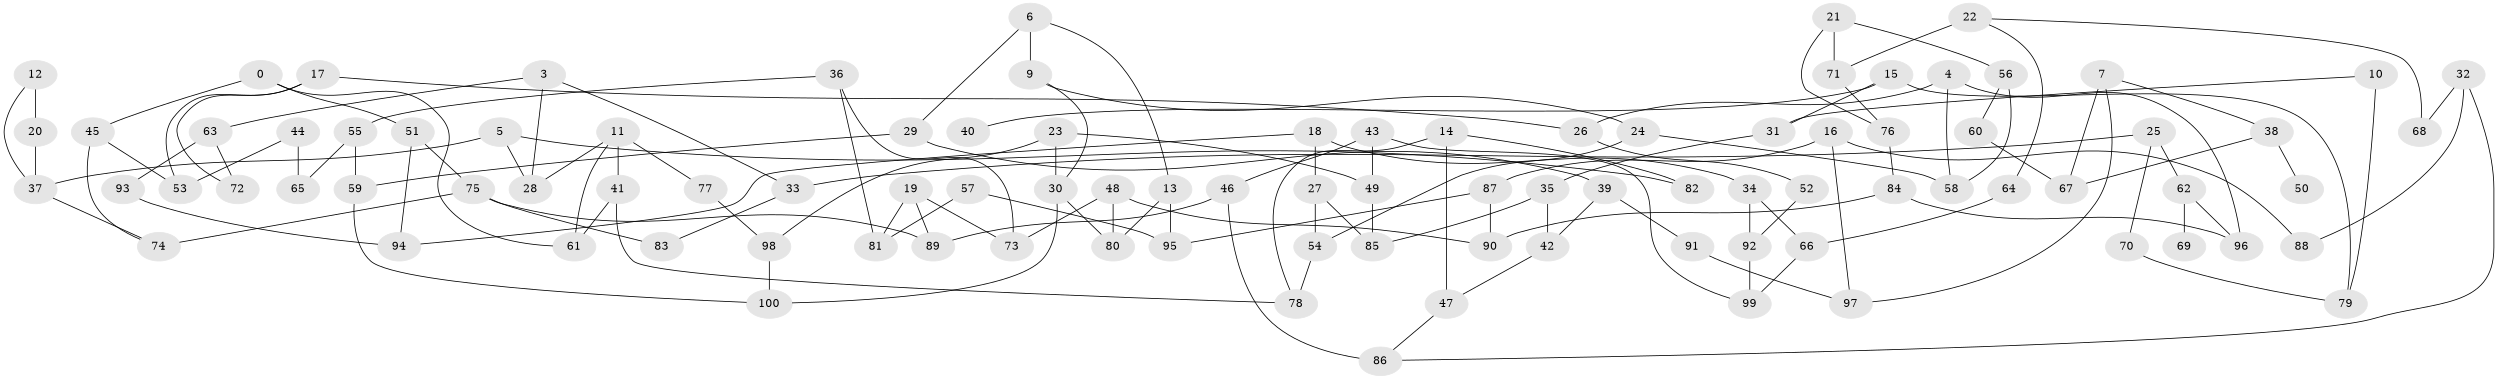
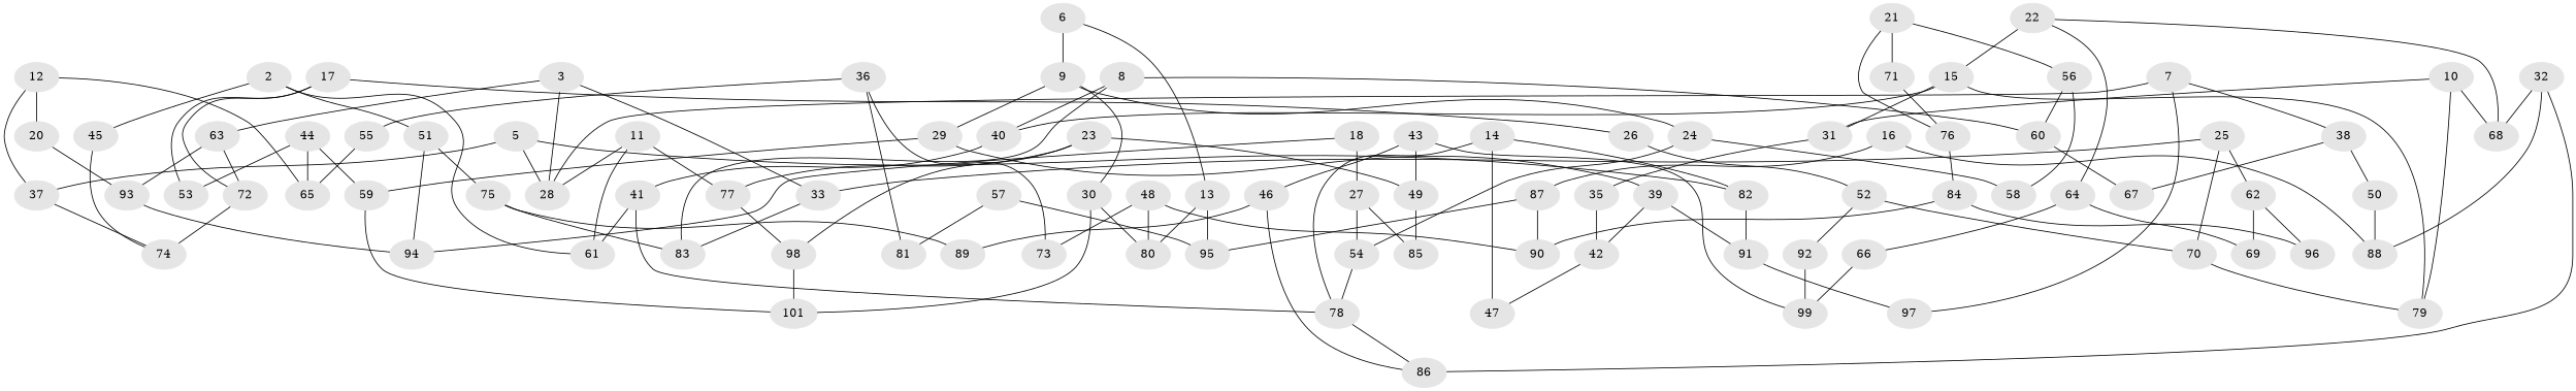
  graph {
    node [color=gray90 style=filled]
    44
    65
    53
    57
    95
    81
-   2 [label=0]
+   2
    45
    51
    61
    74
    94
    75
    3
    28
    33
    63
    83
    72
    93
-   4
    26
    58
    96
    52
    5
    37
    82
    91
    6
    9
    13
    29
    24
    30
    80
    39
    59
    7
    38
    67
    97
    50
+   8
    40
    60
    41
    54
-   100
+   100 [label=101]
    10
    31
    68
    79
    35
    11
    77
    98
    12
    20
    14
    47
    78
    86
    15
    16
    87
    88
    90
    17
    18
    27
-   34
    85
    66
    92
-   19
    73
    89
    21
    56
    71
    76
    84
    22
    64
    69
    23
    49
    25
    62
    70
    42
    32
    99
    36
    55
    43
    46
    48
    44 -- 65
    44 -- 53
    57 -- 95
    57 -- 81
    2 -- 45
    2 -- 51
    2 -- 61
-   45 -- 53
    45 -- 74
    51 -- 94
    51 -- 75
    75 -- 83
    75 -- 89
    3 -- 28
    3 -- 33
    3 -- 63
    33 -- 83
    63 -- 72
    63 -- 93
-   75 -- 74
+   72 -- 74
    93 -- 94
-   4 -- 26
-   4 -- 58
-   4 -- 96
    26 -- 52
    52 -- 92
+   52 -- 70
    5 -- 28
    5 -- 37
    5 -- 82
    37 -- 74
+   82 -- 91
    91 -- 97
    6 -- 9
    6 -- 13
-   6 -- 29
+   9 -- 29
    9 -- 24
    9 -- 30
    13 -- 95
    13 -- 80
    29 -- 39
    29 -- 59
    24 -- 58
    24 -- 54
    30 -- 80
    30 -- 100
    39 -- 91
    39 -- 42
    59 -- 100
    7 -- 38
-   7 -- 67
+   7 -- 28
    7 -- 97
    38 -- 67
    38 -- 50
-   11 -- 41
+   50 -- 88
+   8 -- 83
+   8 -- 40
+   8 -- 60
+   40 -- 41
    60 -- 67
    41 -- 61
    41 -- 78
    54 -- 78
    10 -- 31
+   10 -- 68
    10 -- 79
    31 -- 35
-   35 -- 85
    35 -- 42
    11 -- 61
    11 -- 28
    11 -- 77
    77 -- 98
    98 -- 100
+   12 -- 65
    12 -- 37
    12 -- 20
-   20 -- 37
+   20 -- 93
    14 -- 82
    14 -- 47
    14 -- 78
-   47 -- 86
+   78 -- 86
    15 -- 40
    15 -- 31
    15 -- 79
-   16 -- 97
    16 -- 87
    16 -- 88
    87 -- 95
    87 -- 90
    17 -- 53
    17 -- 72
    17 -- 26
    18 -- 94
    18 -- 27
-   18 -- 34
    27 -- 54
    27 -- 85
-   34 -- 66
-   34 -- 92
    66 -- 99
    92 -- 99
-   19 -- 81
-   19 -- 73
-   19 -- 89
    21 -- 56
    21 -- 71
    21 -- 76
    56 -- 58
    56 -- 60
    71 -- 76
    76 -- 84
    84 -- 96
    84 -- 90
    22 -- 68
-   22 -- 71
+   22 -- 15
    22 -- 64
    64 -- 66
-   23 -- 30
+   64 -- 69
+   23 -- 77
    23 -- 98
    23 -- 49
    49 -- 85
    25 -- 33
    25 -- 62
    25 -- 70
    62 -- 96
    62 -- 69
    70 -- 79
    42 -- 47
    32 -- 68
    32 -- 86
    32 -- 88
    36 -- 81
    36 -- 73
    36 -- 55
    55 -- 65
-   55 -- 59
+   44 -- 59
    43 -- 49
    43 -- 99
    43 -- 46
    46 -- 86
    46 -- 89
    48 -- 80
    48 -- 90
    48 -- 73
  }
